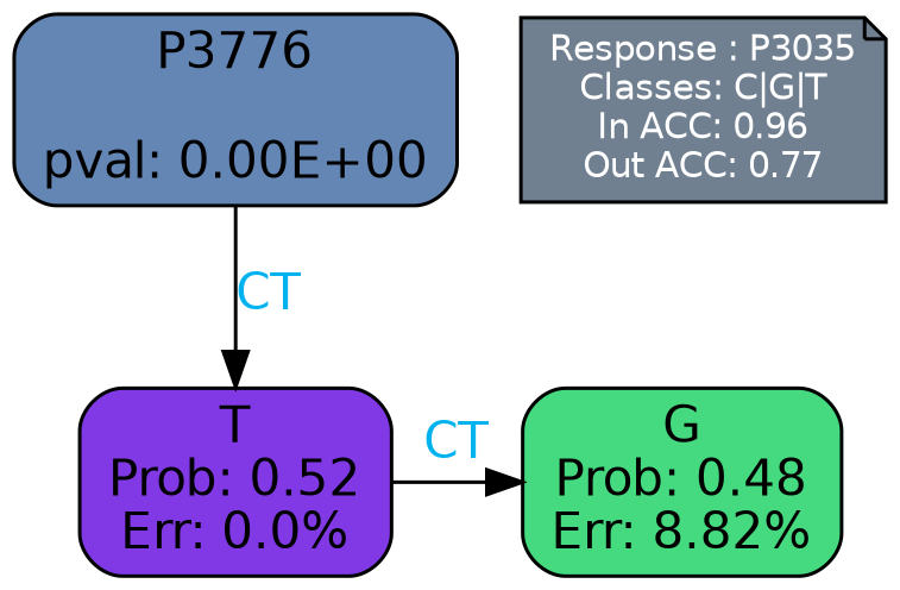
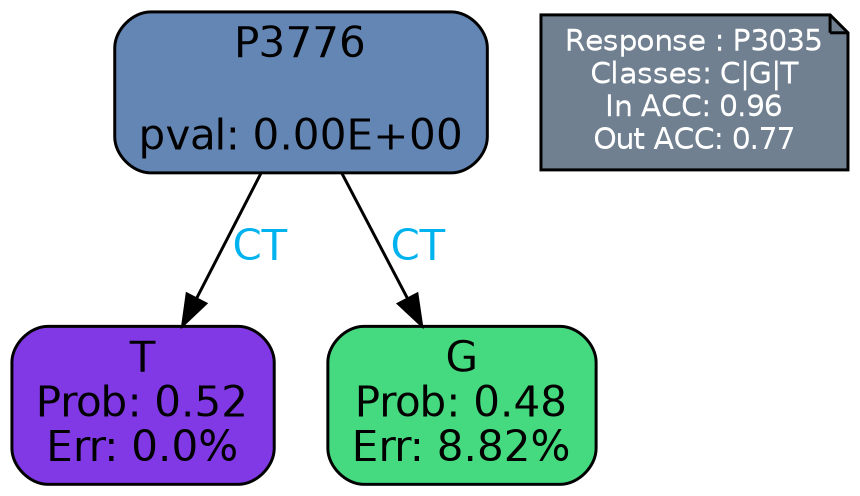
  digraph {
    ranksep=equally
    splines=polylines
    node [color=black fontname=helvetica shape=box style="filled, rounded"]
    edge [fontcolor=deepskyblue2 fontname=helvetica]
    n1 [fillcolor="#8139e5" label="T\nProb: 0.52\nErr: 0.0%"]
    n2 [fillcolor="#45da7f" label="G\nProb: 0.48\nErr: 8.82%"]
    n3 [align=left fillcolor=slategray fontcolor=white fontsize=10 label="Response : P3035\nClasses: C|G|T\nIn ACC: 0.96\nOut ACC: 0.77\n" shape=note style=filled]
    n4 [fillcolor="#6486b4" label="P3776\n\npval: 0.00E+00"]
    subgraph sub_1 {
      rank=same
      n1
      n2
    }
    subgraph sub_2 {
      rank=same
      n3
      n4
    }
    n4 -> n1 [label=CT]
-   n1 -> n2 [label=CT]
+   n4 -> n2 [label=CT]
  }
